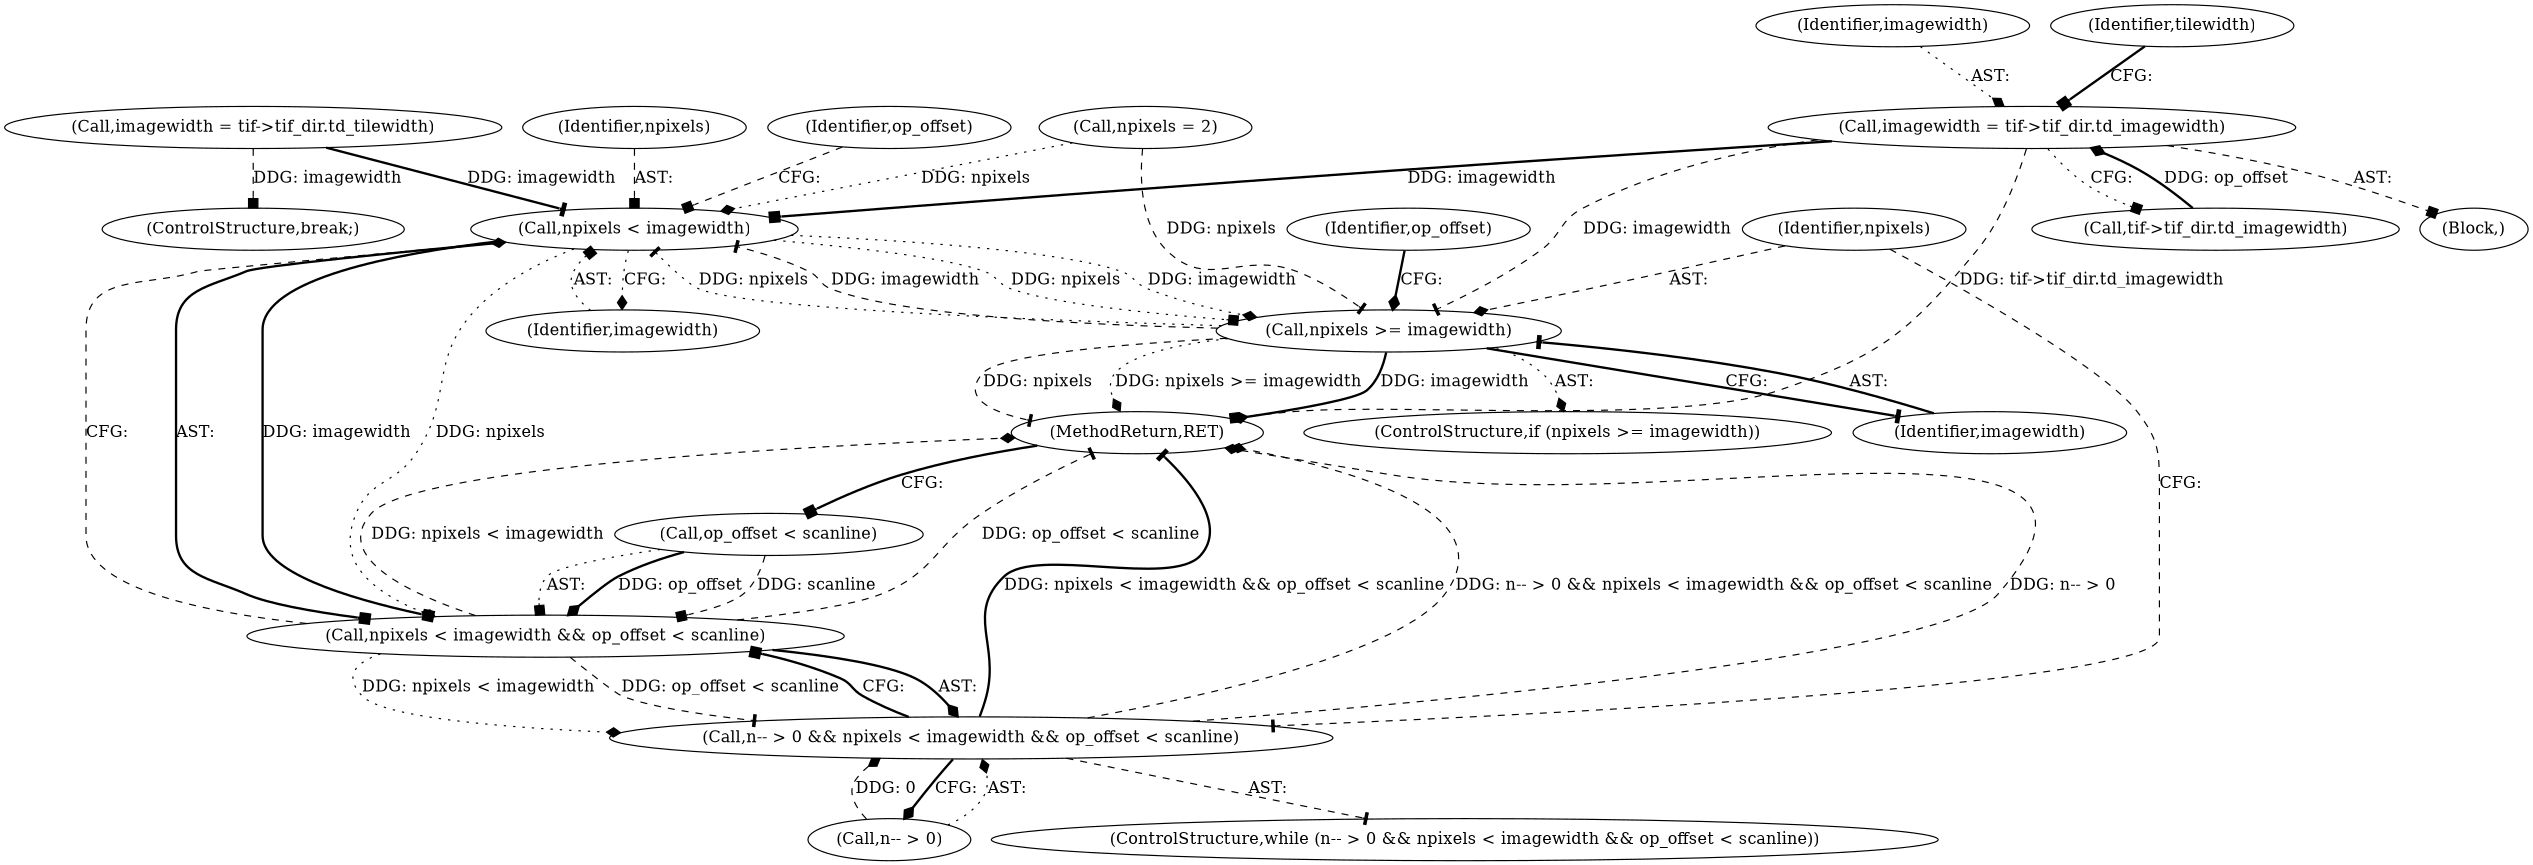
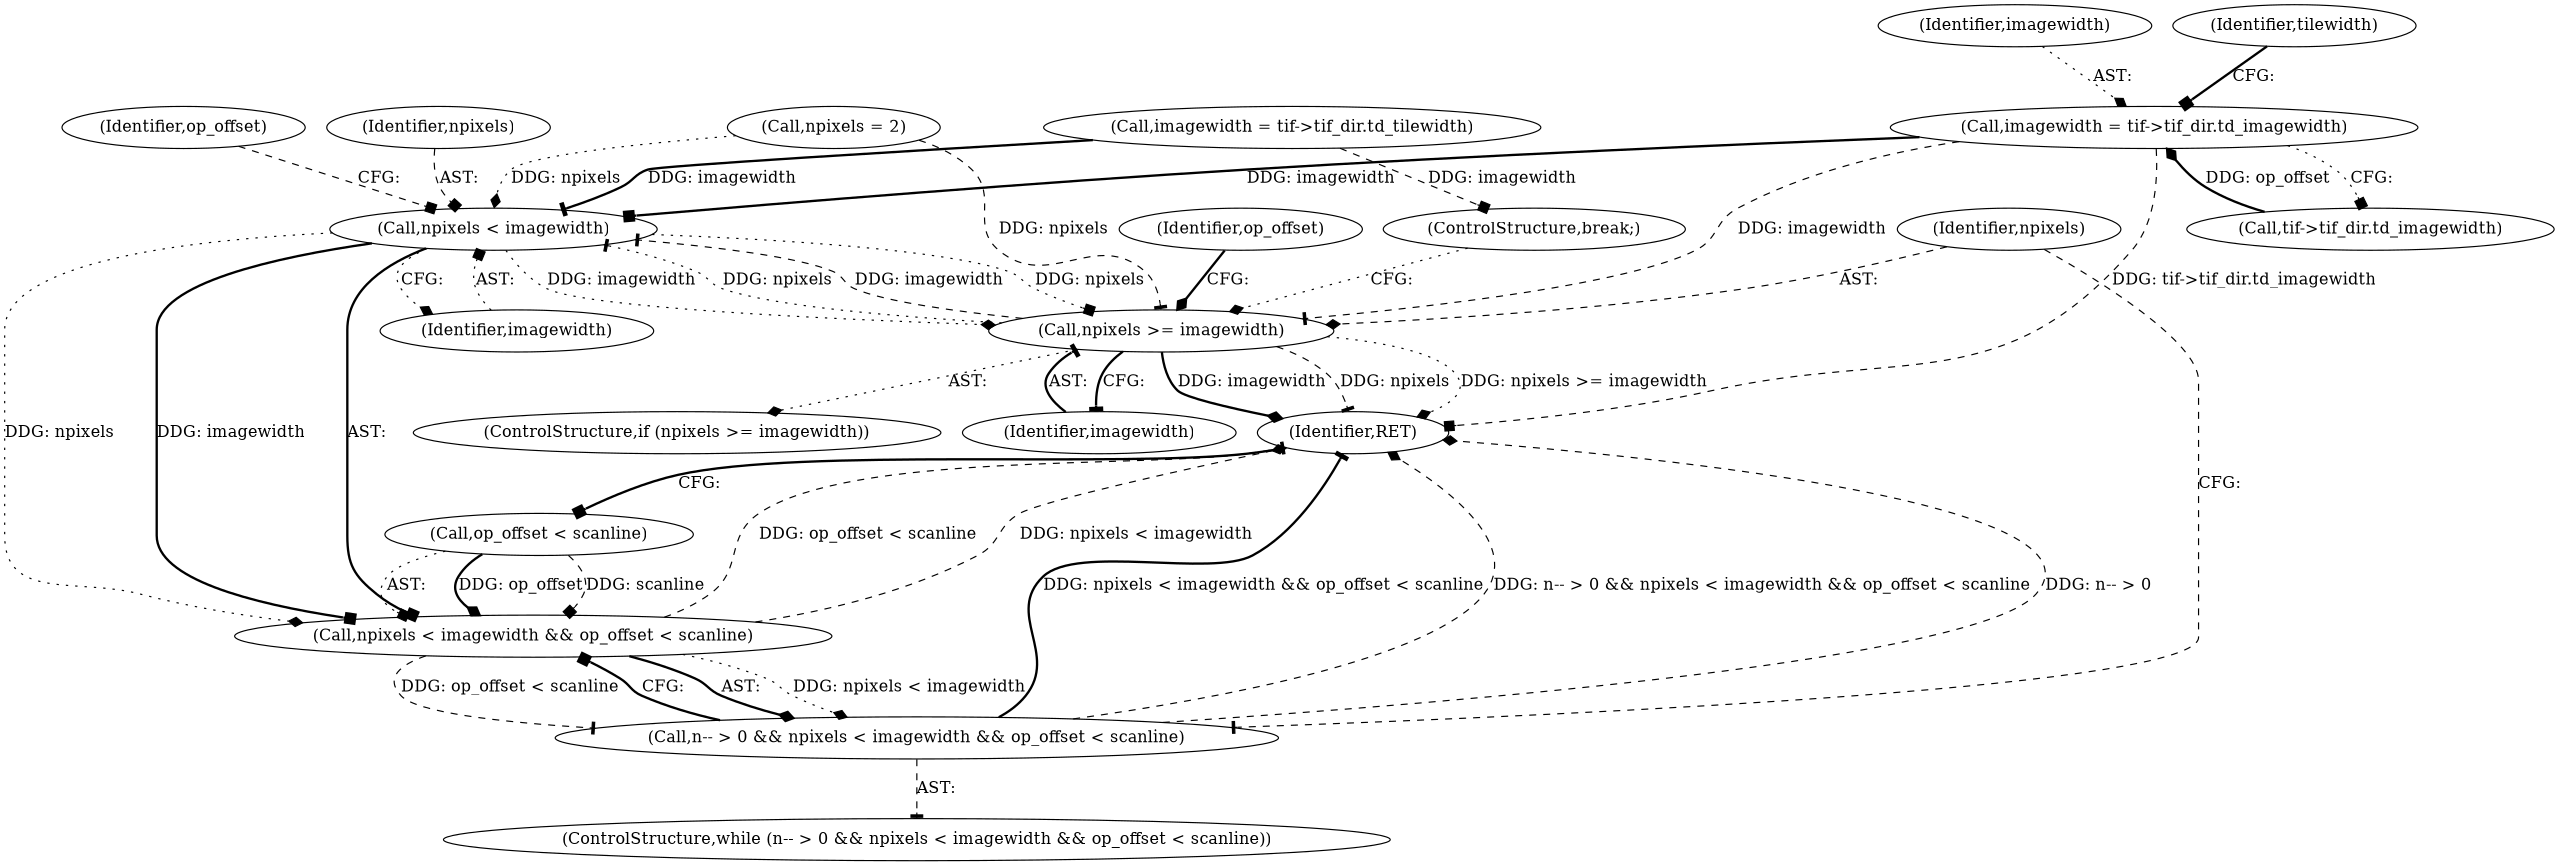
  digraph {
    edge [arrowhead=diamond style=dashed]
    n1 [label="(Call,imagewidth = tif->tif_dir.td_imagewidth)"]
    n2 [label="(Call,npixels < imagewidth)"]
    n3 [label="(Call,npixels >= imagewidth)"]
    n4 [label="(Call,tif->tif_dir.td_imagewidth)"]
-   n5 [label="(MethodReturn,RET)"]
-   n6 [label="(Block,)"]
+   n5 [label="(Identifier,RET)"]
    n7 [label="(Call,npixels < imagewidth && op_offset < scanline)"]
    n8 [label="(Identifier,imagewidth)"]
    n9 [label="(ControlStructure,if (npixels >= imagewidth))"]
    n10 [label="(Identifier,imagewidth)"]
    n11 [label="(Call,op_offset < scanline)"]
    n12 [label="(Call,n-- > 0 && npixels < imagewidth && op_offset < scanline)"]
-   n13 [label="(Call,n-- > 0)"]
    n14 [label="(ControlStructure,while (n-- > 0 && npixels < imagewidth && op_offset < scanline))"]
    n15 [label="(Call,npixels = 2)"]
    n16 [label="(ControlStructure,break;)"]
    n17 [label="(Identifier,imagewidth)"]
    n18 [label="(Identifier,op_offset)"]
    n19 [label="(Identifier,npixels)"]
    n20 [label="(Identifier,tilewidth)"]
    n21 [label="(Call,imagewidth = tif->tif_dir.td_tilewidth)"]
    n22 [label="(Identifier,op_offset)"]
    n23 [label="(Identifier,npixels)"]
    n1 -> n2 [arrowhead=box label="DDG: imagewidth" style=bold]
    n1 -> n3 [arrowhead=tee label="DDG: imagewidth"]
    n1 -> n4 [arrowhead=box label="CFG: " style=dotted]
    n1 -> n5 [arrowhead=box label="DDG: tif->tif_dir.td_imagewidth"]
-   n1 -> n6 [arrowhead=box label="AST: "]
    n2 -> n3 [arrowhead=box label="DDG: npixels" style=dotted]
    n2 -> n3 [label="DDG: imagewidth" style=dotted]
    n2 -> n7 [arrowhead=box label="AST: " style=bold]
    n2 -> n7 [label="DDG: npixels" style=dotted]
    n2 -> n7 [arrowhead=box label="DDG: imagewidth" style=bold]
    n2 -> n8 [label="CFG: " style=dotted]
    n3 -> n2 [arrowhead=tee label="DDG: npixels" style=dotted]
    n3 -> n2 [arrowhead=tee label="DDG: imagewidth"]
    n3 -> n5 [label="DDG: imagewidth" style=bold]
    n3 -> n5 [arrowhead=tee label="DDG: npixels"]
    n3 -> n5 [label="DDG: npixels >= imagewidth" style=dotted]
    n3 -> n9 [label="AST: " style=dotted]
    n3 -> n10 [arrowhead=tee label="CFG: " style=bold]
    n4 -> n1 [label="DDG: op_offset" style=bold]
    n5 -> n11 [arrowhead=box label="CFG: " style=bold]
-   n7 -> n2 [label="CFG: "]
    n7 -> n5 [arrowhead=tee label="DDG: op_offset < scanline"]
    n7 -> n5 [label="DDG: npixels < imagewidth"]
    n7 -> n12 [label="AST: " style=bold]
    n7 -> n12 [label="DDG: npixels < imagewidth" style=dotted]
    n7 -> n12 [arrowhead=tee label="DDG: op_offset < scanline"]
    n8 -> n2 [arrowhead=box label="AST: " style=dotted]
    n10 -> n3 [arrowhead=tee label="AST: " style=bold]
    n11 -> n7 [arrowhead=box label="AST: " style=dotted]
    n11 -> n7 [label="DDG: op_offset" style=bold]
    n11 -> n7 [arrowhead=box label="DDG: scanline"]
    n12 -> n5 [arrowhead=tee label="DDG: npixels < imagewidth && op_offset < scanline" style=bold]
    n12 -> n5 [label="DDG: n-- > 0 && npixels < imagewidth && op_offset < scanline"]
    n12 -> n5 [label="DDG: n-- > 0"]
    n12 -> n7 [arrowhead=box label="CFG: " style=bold]
-   n12 -> n13 [label="CFG: " style=bold]
    n12 -> n14 [arrowhead=tee label="AST: "]
-   n13 -> n12 [label="AST: " style=dotted]
-   n13 -> n12 [label="DDG: 0"]
    n15 -> n2 [label="DDG: npixels" style=dotted]
    n15 -> n3 [arrowhead=tee label="DDG: npixels"]
+   n16 -> n3 [label="CFG: " style=dotted]
    n17 -> n1 [label="AST: " style=dotted]
    n18 -> n3 [label="CFG: " style=bold]
    n19 -> n3 [label="AST: "]
    n19 -> n12 [arrowhead=tee label="CFG: "]
    n20 -> n1 [arrowhead=box label="CFG: " style=bold]
    n21 -> n2 [arrowhead=tee label="DDG: imagewidth" style=bold]
    n21 -> n16 [arrowhead=box label="DDG: imagewidth"]
    n22 -> n2 [arrowhead=box label="CFG: "]
    n23 -> n2 [arrowhead=box label="AST: "]
  }
